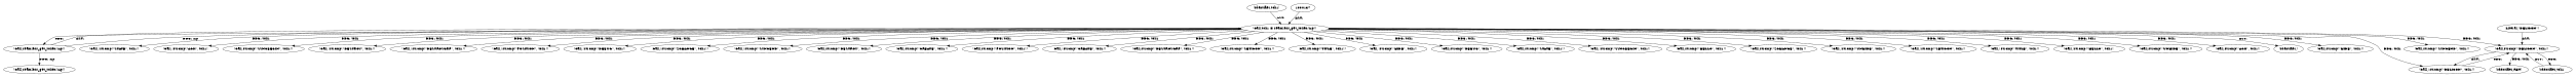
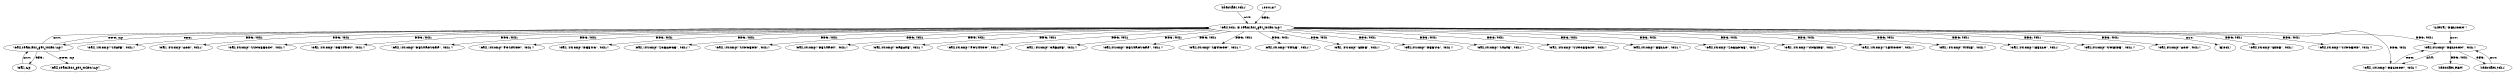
  digraph {
    n1 [label="(Call,strcmp(\"DELICON\", tok1))"]
    n2 [label="(Identifier,tok1)"]
    n3 [label="(Call,!strcmp(\"DELICON\", tok1))"]
    n4 [label="(Identifier,RET)"]
    n5 [label="(Call,tok1 = seamless_get_token(&p))"]
    n6 [label="(Call,seamless_get_token(&p))"]
    n7 [label="(Call,!strcmp(\"STATE\", tok1))"]
    n8 [label="(Call,!strcmp(\"ACK\", tok1))"]
    n9 [label="(Call,strcmp(\"SYNCBEGIN\", tok1))"]
    n10 [label="(Call,!strcmp(\"DESTROY\", tok1))"]
    n11 [label="(Call,!strcmp(\"DESTROYGRP\", tok1))"]
    n12 [label="(Call,!strcmp(\"POSITION\", tok1))"]
    n13 [label="(Call,!strcmp(\"DEBUG\", tok1))"]
    n14 [label="(Call,!strcmp(\"ZCHANGE\", tok1))"]
    n15 [label="(Call,!strcmp(\"SYNCEND\", tok1))"]
    n16 [label="(Call,strcmp(\"DESTROY\", tok1))"]
    n17 [label="(Call,strcmp(\"CREATE\", tok1))"]
    n18 [label="(Call,strcmp(\"POSITION\", tok1))"]
    n19 [label="(Call,!strcmp(\"CREATE\", tok1))"]
    n20 [label="(Call,strcmp(\"DESTROYGRP\", tok1))"]
    n21 [label="(Call,strcmp(\"SETICON\", tok1))"]
    n22 [label="(Call,strcmp(\"TITLE\", tok1))"]
    n23 [label="(Call,!strcmp(\"HIDE\", tok1))"]
    n24 [label="(Call,strcmp(\"DEBUG\", tok1))"]
    n25 [label="(Call,strcmp(\"STATE\", tok1))"]
    n26 [label="(Call,!strcmp(\"SYNCBEGIN\", tok1))"]
    n27 [label="(Call,strcmp(\"HELLO\", tok1))"]
    n28 [label="(Call,strcmp(\"ZCHANGE\", tok1))"]
    n29 [label="(Call,!strcmp(\"UNHIDE\", tok1))"]
    n30 [label="(Call,!strcmp(\"SETICON\", tok1))"]
    n31 [label="(Call,!strcmp(\"TITLE\", tok1))"]
    n32 [label="(Call,!strcmp(\"HELLO\", tok1))"]
    n33 [label="(Call,strcmp(\"UNHIDE\", tok1))"]
    n34 [label="(Call,strcmp(\"ACK\", tok1))"]
-   n35 [label="(Identifier,)"]
+   n35 [label="(Block,)"]
    n36 [label="(Call,strcmp(\"HIDE\", tok1))"]
    n37 [label="(Call,strcmp(\"SYNCEND\", tok1))"]
+   n38 [label="(Call,&p)"]
    n39 [label="(Call,seamless_get_token(&p))"]
    n40 [label="(Literal,\"DELICON\")"]
    n41 [label="(Identifier,tok1)"]
    1000137
    n1 -> n2 [label="CFG: "]
    n1 -> n3 [label="AST: "]
    n1 -> n4 [label="DDG: tok1"]
    n2 -> n1 [label="AST: "]
    n3 -> n1 [label="CFG: "]
    n5 -> n1 [label="DDG: tok1"]
    n5 -> n3 [label="DDG: tok1"]
    n5 -> n6 [label="CFG: "]
    n5 -> n7 [label="DDG: tok1"]
    n5 -> n8 [label="DDG: tok1"]
    n5 -> n9 [label="DDG: tok1"]
    n5 -> n10 [label="DDG: tok1"]
    n5 -> n11 [label="DDG: tok1"]
    n5 -> n12 [label="DDG: tok1"]
    n5 -> n13 [label="DDG: tok1"]
    n5 -> n14 [label="DDG: tok1"]
    n5 -> n15 [label="DDG: tok1"]
    n5 -> n16 [label="DDG: tok1"]
    n5 -> n17 [label="DDG: tok1"]
    n5 -> n18 [label="DDG: tok1"]
    n5 -> n19 [label="DDG: tok1"]
    n5 -> n20 [label="DDG: tok1"]
    n5 -> n21 [label="DDG: tok1"]
    n5 -> n22 [label="DDG: tok1"]
    n5 -> n23 [label="DDG: tok1"]
    n5 -> n24 [label="DDG: tok1"]
    n5 -> n25 [label="DDG: tok1"]
    n5 -> n26 [label="DDG: tok1"]
    n5 -> n27 [label="DDG: tok1"]
    n5 -> n28 [label="DDG: tok1"]
    n5 -> n29 [label="DDG: tok1"]
    n5 -> n30 [label="DDG: tok1"]
    n5 -> n31 [label="DDG: tok1"]
    n5 -> n32 [label="DDG: tok1"]
    n5 -> n33 [label="DDG: tok1"]
    n5 -> n34 [label="DDG: tok1"]
    n5 -> n35 [label="AST: "]
    n5 -> n36 [label="DDG: tok1"]
    n5 -> n37 [label="DDG: tok1"]
    n6 -> n5 [label="AST: "]
    n6 -> n5 [label="DDG: &p"]
+   n6 -> n38 [label="CFG: "]
    n6 -> n39 [label="DDG: &p"]
+   n38 -> n6 [label="AST: "]
    n40 -> n1 [label="AST: "]
    n41 -> n5 [label="AST: "]
-   1000137 -> n5 [label="AST: "]
+   1000137 -> n5 [label="CFG: "]
  }
